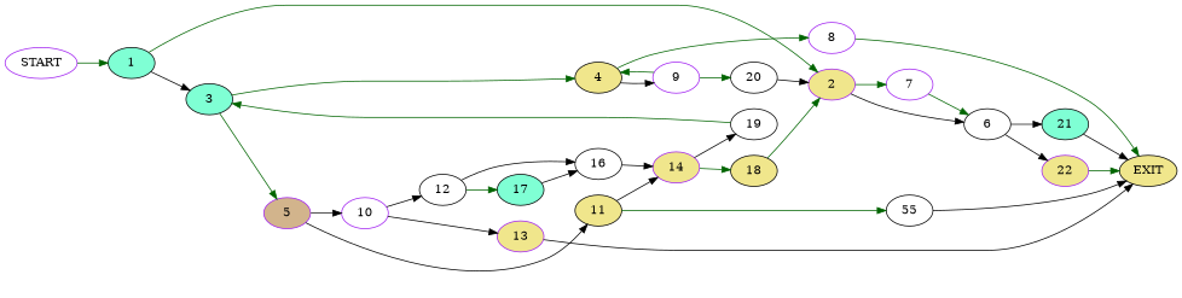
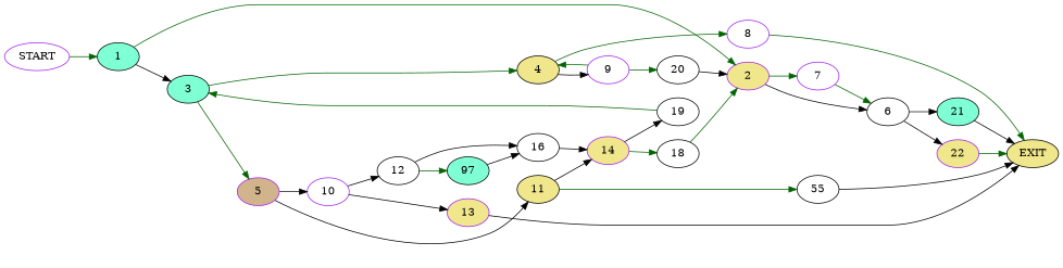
  digraph {
    rankdir=LR
    node [color=black fillcolor=white style=filled]
    edge [color=black]
    n1 [color=purple label=START]
    1 [fillcolor=aquamarine]
    2 [color=purple fillcolor=khaki]
    3 [fillcolor=aquamarine]
    n5 [fillcolor=khaki label=EXIT]
    6
    7 [color=purple]
    4 [fillcolor=khaki]
    5 [color=purple fillcolor=tan]
    21 [fillcolor=aquamarine]
    22 [color=purple fillcolor=khaki]
    8 [color=purple]
    9 [color=purple]
    10 [color=purple]
    11 [fillcolor=khaki]
    20
    12
    13 [color=purple fillcolor=khaki]
    14 [color=purple fillcolor=khaki]
    n20 [label=55]
    16
-   17 [fillcolor=aquamarine]
-   18 [fillcolor=khaki]
+   17 [fillcolor=aquamarine label=97]
+   18
    19
    n1 -> 1 [color=darkgreen]
    1 -> 2 [color=darkgreen]
    1 -> 3
    2 -> 6
    2 -> 7 [color=darkgreen]
    3 -> 4 [color=darkgreen]
    3 -> 5 [color=darkgreen]
    6 -> 21
    6 -> 22
    7 -> 6 [color=darkgreen]
    4 -> 8 [color=darkgreen]
    4 -> 9
    5 -> 10
    5 -> 11
    21 -> n5
    22 -> n5 [color=darkgreen]
    8 -> n5 [color=darkgreen]
    9 -> 4 [color=darkgreen]
    9 -> 20 [color=darkgreen]
    10 -> 12
    10 -> 13
    11 -> 14
    11 -> n20 [color=darkgreen]
    20 -> 2
    12 -> 16
    12 -> 17 [color=darkgreen]
    13 -> n5
    14 -> 18 [color=darkgreen]
    14 -> 19
    n20 -> n5
    16 -> 14
    17 -> 16
    18 -> 2 [color=darkgreen]
    19 -> 3 [color=darkgreen]
  }
